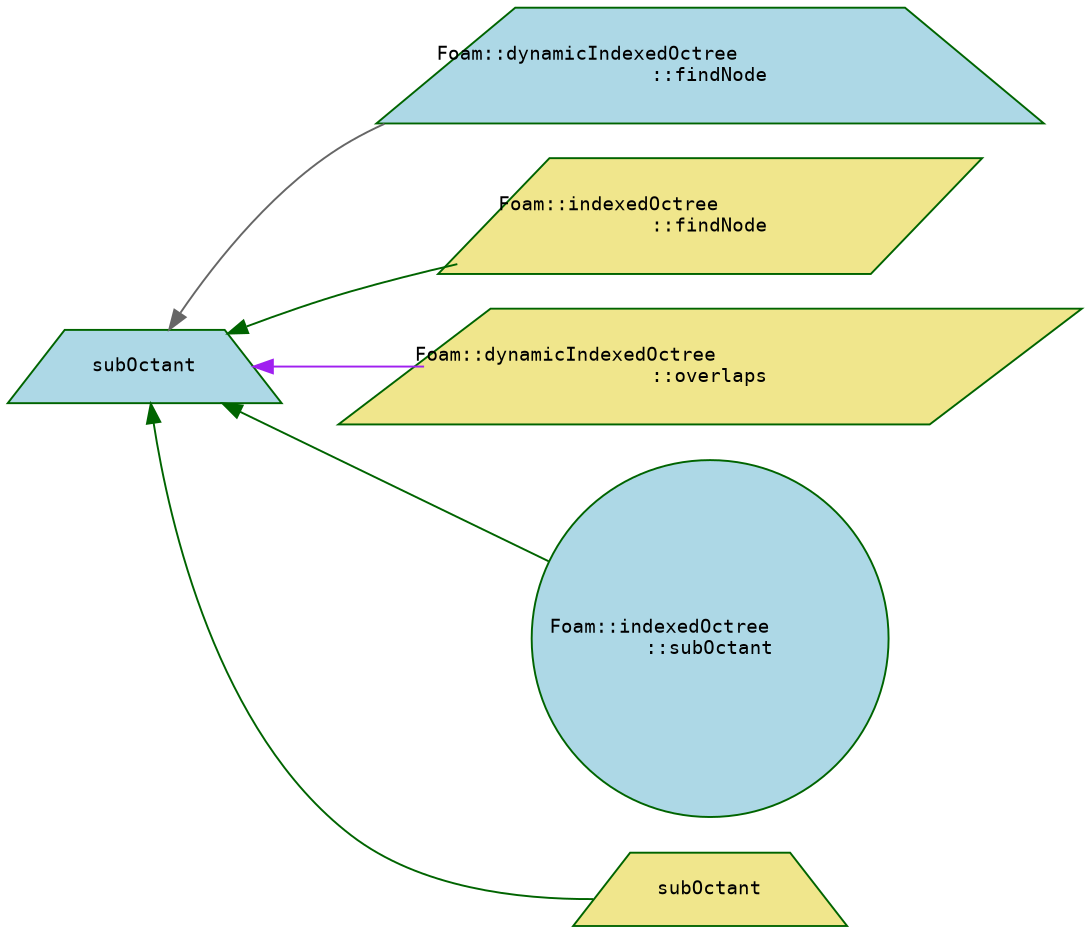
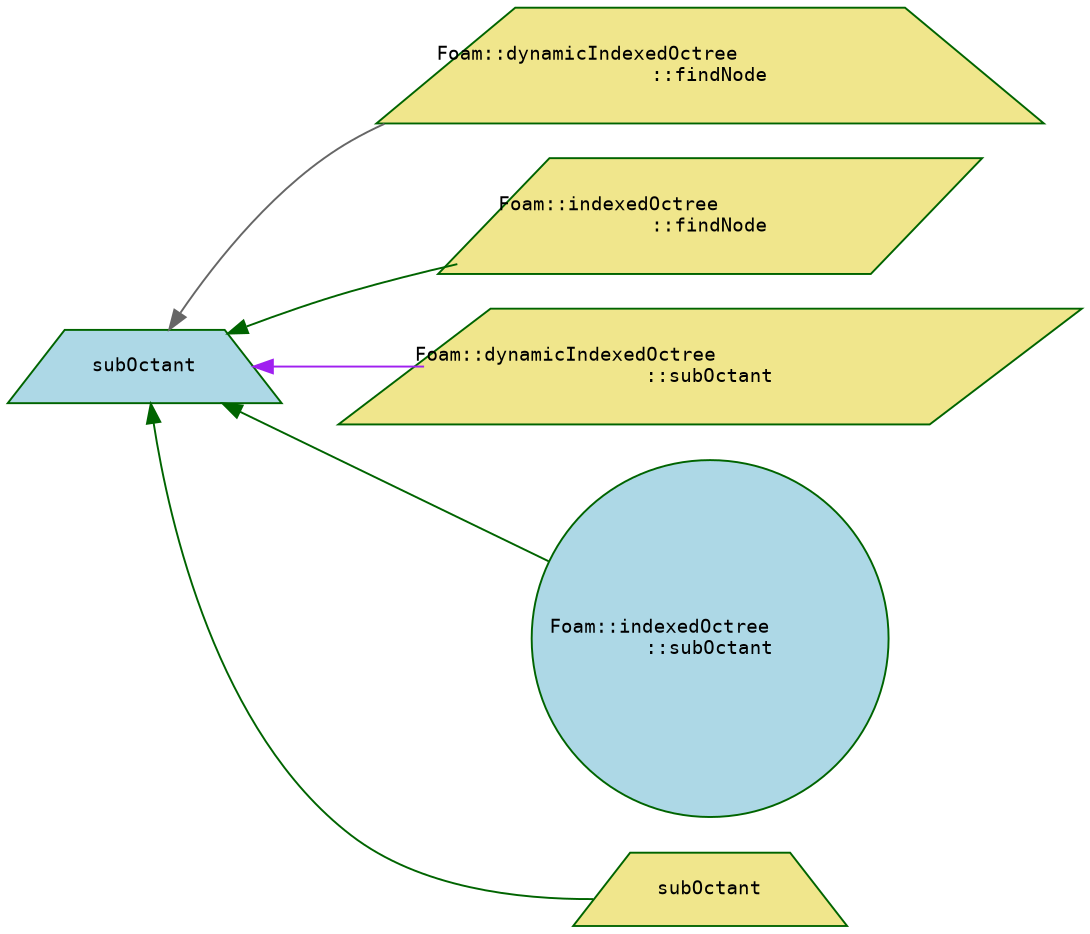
  digraph {
    fontname="DejaVu Sans Mono"
    rankdir=LR
    node [color=darkgreen fillcolor=lightblue fontname="DejaVu Sans Mono" fontsize=10 shape=trapezium style=filled]
    edge [color=darkgreen dir=back fontname="DejaVu Sans Mono" fontsize=10 labelfontname=Helvetica labelfontsize=10 style=solid]
    n1 [fontcolor=black height=0.2 label=subOctant width=0.4]
-   n2 [height=0.2 label="Foam::dynamicIndexedOctree\l::findNode" width=0.4]
+   n2 [fillcolor=khaki height=0.2 label="Foam::dynamicIndexedOctree\l::findNode" width=0.4]
    n3 [fillcolor=khaki height=0.2 label="Foam::indexedOctree\l::findNode" shape=parallelogram width=0.4]
-   n4 [fillcolor=khaki height=0.2 label="Foam::dynamicIndexedOctree\l::overlaps" shape=parallelogram width=0.4]
+   n4 [fillcolor=khaki height=0.2 label="Foam::dynamicIndexedOctree\l::subOctant" shape=parallelogram width=0.4]
    n5 [height=0.2 label="Foam::indexedOctree\l::subOctant" shape=circle width=0.4]
    n6 [fillcolor=khaki height=0.2 label=subOctant width=0.4]
    n1 -> n2 [color=gray40]
    n1 -> n3
    n1 -> n4 [color=purple]
    n1 -> n5
    n1 -> n6
  }
